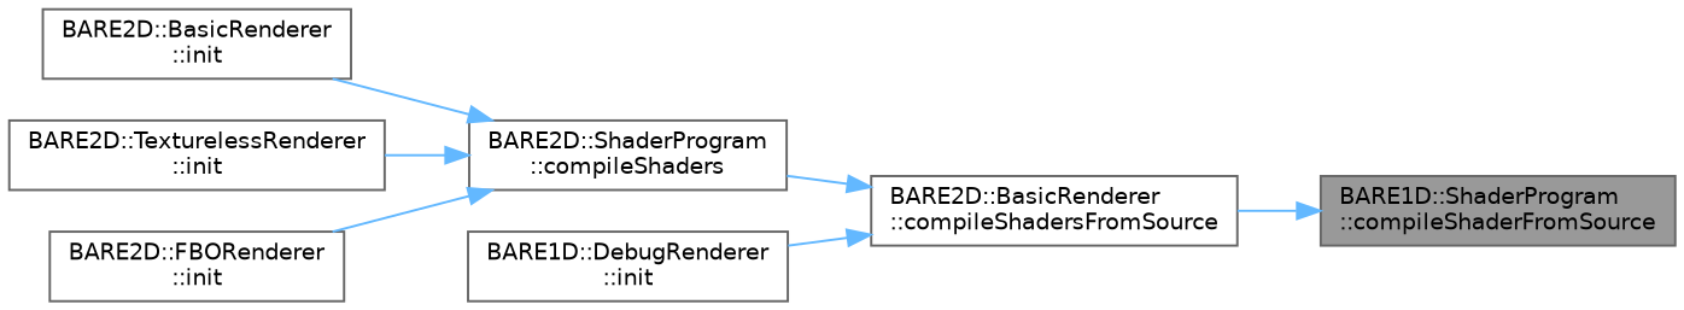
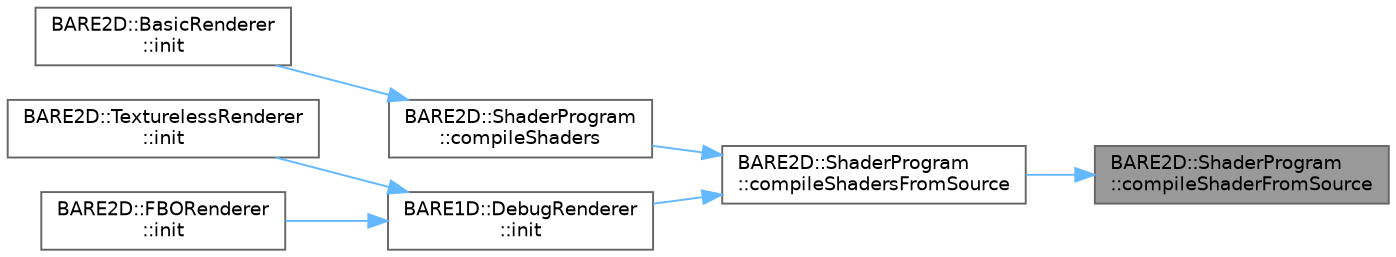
  digraph {
    rankdir=RL
    node [color=grey40 fillcolor=white fontname=Helvetica fontsize=10 shape=box style=filled]
    edge [color=steelblue1 dir=back fontname=Helvetica fontsize=10 labelfontname=Helvetica labelfontsize=10 style=solid]
-   n1 [color=gray40 fillcolor=grey60 fontcolor=black height=0.2 label="BARE1D::ShaderProgram\l::compileShaderFromSource" width=0.4]
-   n2 [height=0.2 label="BARE2D::BasicRenderer\l::compileShadersFromSource" width=0.4]
+   n1 [color=gray40 fillcolor=grey60 fontcolor=black height=0.2 label="BARE2D::ShaderProgram\l::compileShaderFromSource" width=0.4]
+   n2 [height=0.2 label="BARE2D::ShaderProgram\l::compileShadersFromSource" width=0.4]
    n3 [height=0.2 label="BARE2D::ShaderProgram\l::compileShaders" width=0.4]
    n4 [height=0.2 label="BARE1D::DebugRenderer\l::init" width=0.4]
    n5 [height=0.2 label="BARE2D::BasicRenderer\l::init" width=0.4]
    n6 [height=0.2 label="BARE2D::FBORenderer\l::init" width=0.4]
    n7 [height=0.2 label="BARE2D::TexturelessRenderer\l::init" width=0.4]
    n1 -> n2
    n2 -> n3
    n2 -> n4
    n3 -> n5
-   n3 -> n6
-   n3 -> n7
+   n4 -> n6
+   n4 -> n7
  }
